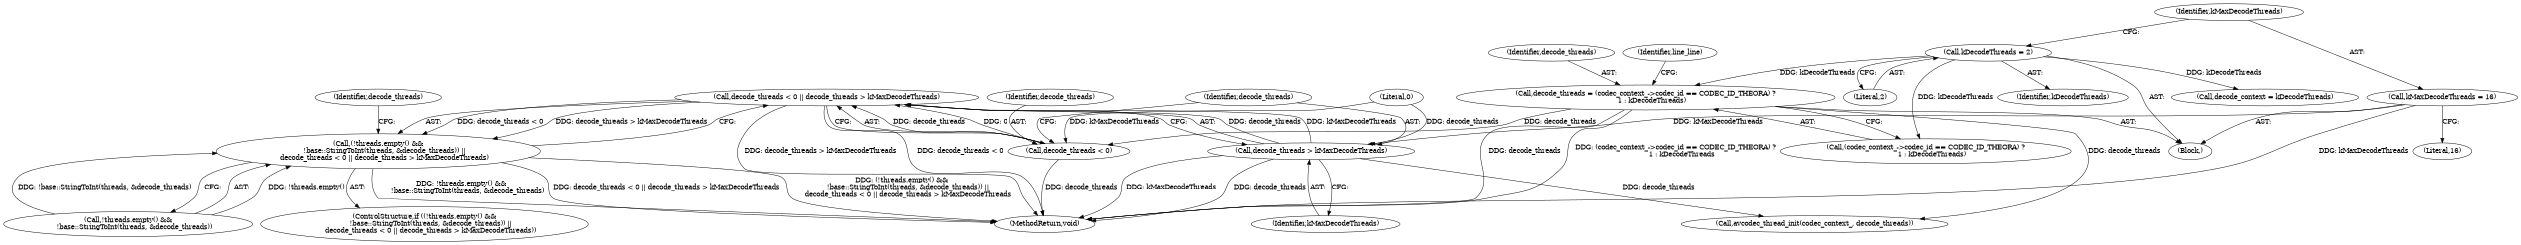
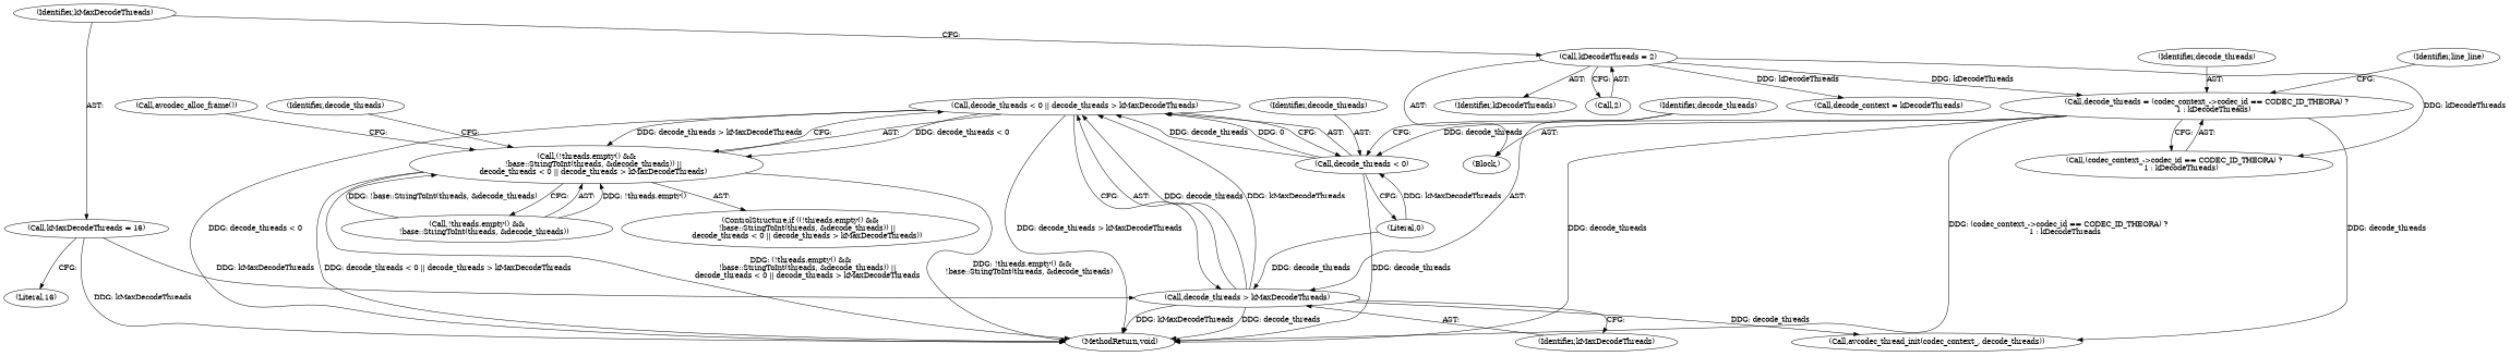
  digraph {
    n1 [label="(Call,decode_threads < 0 || decode_threads > kMaxDecodeThreads)"]
    n2 [label="(Call,decode_threads < 0)"]
    n3 [label="(Call,decode_threads > kMaxDecodeThreads)"]
    n4 [label="(Call,(!threads.empty() &&\n      !base::StringToInt(threads, &decode_threads)) ||\n      decode_threads < 0 || decode_threads > kMaxDecodeThreads)"]
    n5 [label="(MethodReturn,void)"]
    n6 [label="(Literal,0)"]
    n7 [label="(Call,avcodec_thread_init(codec_context_, decode_threads))"]
    n8 [label="(Identifier,kMaxDecodeThreads)"]
    n9 [label="(ControlStructure,if ((!threads.empty() &&\n      !base::StringToInt(threads, &decode_threads)) ||\n      decode_threads < 0 || decode_threads > kMaxDecodeThreads))"]
    n10 [label="(Call,!threads.empty() &&\n      !base::StringToInt(threads, &decode_threads))"]
    n11 [label="(Call,decode_threads = (codec_context_->codec_id == CODEC_ID_THEORA) ?\n      1 : kDecodeThreads)"]
    n12 [label="(Block,)"]
    n13 [label="(Call,(codec_context_->codec_id == CODEC_ID_THEORA) ?\n      1 : kDecodeThreads)"]
    n14 [label="(Call,kDecodeThreads = 2)"]
    n15 [label="(Call,decode_context = kDecodeThreads)"]
-   n16 [label="(Literal,2)"]
+   n16 [label="(Call,2)"]
    n17 [label="(Identifier,kDecodeThreads)"]
    n18 [label="(Call,kMaxDecodeThreads = 16)"]
    n19 [label="(Literal,16)"]
+   n20 [label="(Call,avcodec_alloc_frame())"]
    n21 [label="(Identifier,decode_threads)"]
    n22 [label="(Identifier,decode_threads)"]
    n23 [label="(Identifier,decode_threads)"]
    n24 [label="(Identifier,line_line)"]
    n25 [label="(Identifier,kMaxDecodeThreads)"]
    n26 [label="(Identifier,decode_threads)"]
    n1 -> n2 [label="CFG: "]
    n1 -> n3 [label="CFG: "]
    n1 -> n4 [label="AST: "]
    n1 -> n4 [label="DDG: decode_threads < 0"]
    n1 -> n4 [label="DDG: decode_threads > kMaxDecodeThreads"]
    n1 -> n5 [label="DDG: decode_threads < 0"]
    n1 -> n5 [label="DDG: decode_threads > kMaxDecodeThreads"]
    n2 -> n1 [label="AST: "]
    n2 -> n1 [label="DDG: decode_threads"]
    n2 -> n1 [label="DDG: 0"]
    n2 -> n5 [label="DDG: decode_threads"]
+   n2 -> n6 [label="CFG: "]
    n3 -> n1 [label="AST: "]
    n3 -> n1 [label="DDG: decode_threads"]
    n3 -> n1 [label="DDG: kMaxDecodeThreads"]
    n3 -> n5 [label="DDG: decode_threads"]
    n3 -> n5 [label="DDG: kMaxDecodeThreads"]
    n3 -> n7 [label="DDG: decode_threads"]
    n3 -> n8 [label="CFG: "]
    n4 -> n1 [label="CFG: "]
    n4 -> n5 [label="DDG: (!threads.empty() &&\n      !base::StringToInt(threads, &decode_threads)) ||\n      decode_threads < 0 || decode_threads > kMaxDecodeThreads"]
    n4 -> n5 [label="DDG: !threads.empty() &&\n      !base::StringToInt(threads, &decode_threads)"]
    n4 -> n5 [label="DDG: decode_threads < 0 || decode_threads > kMaxDecodeThreads"]
    n4 -> n9 [label="AST: "]
    n4 -> n10 [label="CFG: "]
    n6 -> n2 [label="DDG: kMaxDecodeThreads"]
    n6 -> n3 [label="DDG: decode_threads"]
    n8 -> n3 [label="AST: "]
    n10 -> n4 [label="AST: "]
    n10 -> n4 [label="DDG: !threads.empty()"]
    n10 -> n4 [label="DDG: !base::StringToInt(threads, &decode_threads)"]
    n11 -> n2 [label="DDG: decode_threads"]
    n11 -> n5 [label="DDG: decode_threads"]
    n11 -> n5 [label="DDG: (codec_context_->codec_id == CODEC_ID_THEORA) ?\n      1 : kDecodeThreads"]
    n11 -> n7 [label="DDG: decode_threads"]
    n11 -> n12 [label="AST: "]
    n11 -> n13 [label="CFG: "]
    n13 -> n11 [label="AST: "]
    n14 -> n11 [label="DDG: kDecodeThreads"]
    n14 -> n12 [label="AST: "]
    n14 -> n13 [label="DDG: kDecodeThreads"]
    n14 -> n15 [label="DDG: kDecodeThreads"]
    n14 -> n16 [label="CFG: "]
    n14 -> n17 [label="AST: "]
    n16 -> n14 [label="AST: "]
    n18 -> n3 [label="DDG: kMaxDecodeThreads"]
    n18 -> n5 [label="DDG: kMaxDecodeThreads"]
-   n18 -> n12 [label="AST: "]
    n18 -> n19 [label="CFG: "]
+   n20 -> n4 [label="CFG: "]
    n21 -> n2 [label="AST: "]
    n22 -> n4 [label="CFG: "]
    n23 -> n2 [label="CFG: "]
    n23 -> n3 [label="AST: "]
    n24 -> n11 [label="CFG: "]
    n25 -> n14 [label="CFG: "]
    n25 -> n18 [label="AST: "]
    n26 -> n11 [label="AST: "]
  }
